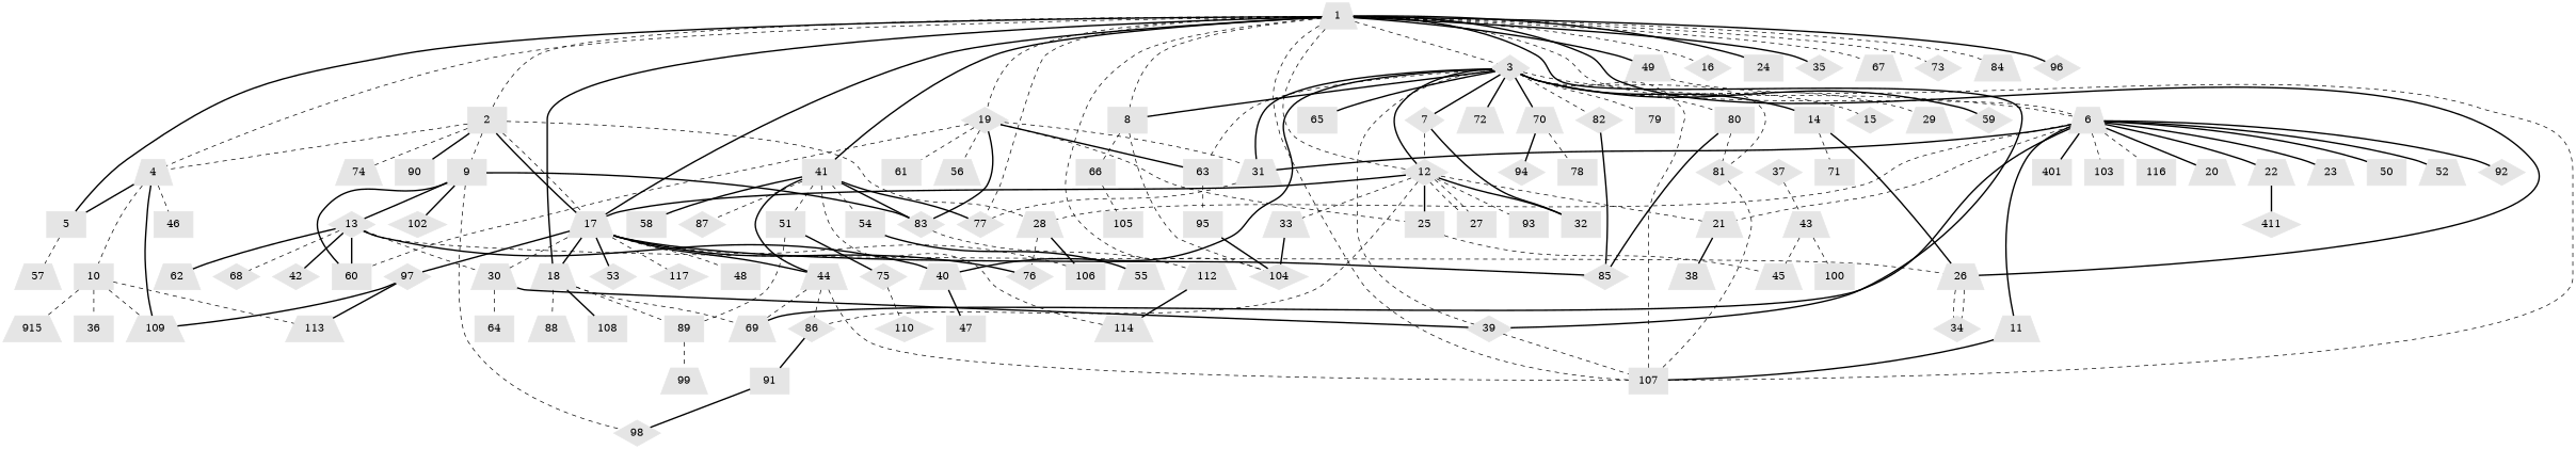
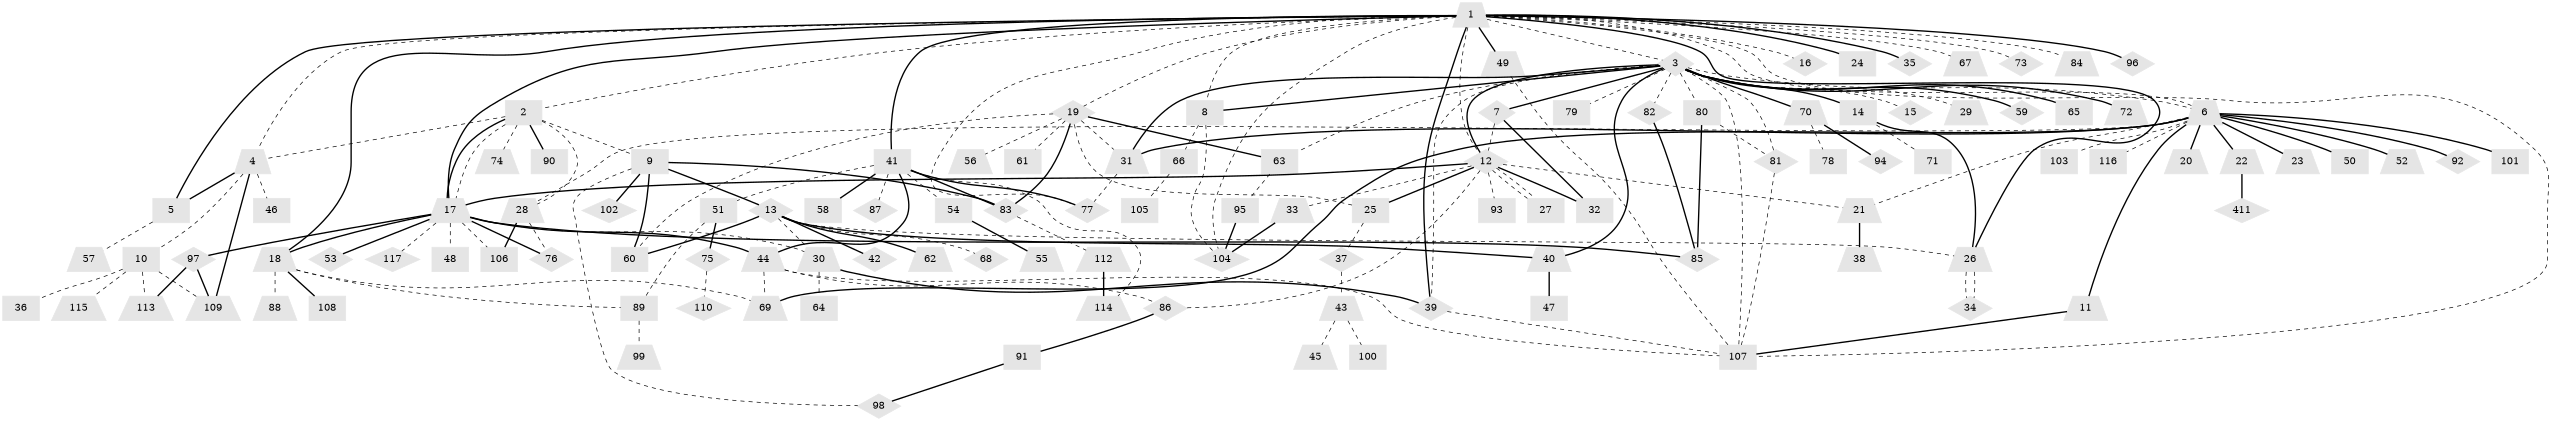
  graph {
    node [color=gray90 shape=box style=filled]
    edge [style=dashed]
    1 [shape=trapezium]
    2
    3 [shape=diamond]
    4 [shape=trapezium]
    5
    6 [shape=trapezium]
    8
    12 [shape=diamond]
    16 [shape=diamond]
    17 [shape=trapezium]
    18 [shape=trapezium]
    19 [shape=diamond]
    24
    26 [shape=trapezium]
    35 [shape=diamond]
    39 [shape=diamond]
    41
    49 [shape=trapezium]
    67 [shape=trapezium]
    73 [shape=diamond]
    77 [shape=diamond]
    84 [shape=trapezium]
    96 [shape=diamond]
    104 [shape=diamond]
    107
    9
    28 [shape=trapezium]
    74 [shape=trapezium]
    90
    7 [shape=diamond]
    14
    15 [shape=diamond]
    29 [shape=trapezium]
    31 [shape=trapezium]
    40 [shape=trapezium]
    59 [shape=diamond]
    63
    65
    70 [shape=trapezium]
    72 [shape=trapezium]
    79
    80
    81 [shape=diamond]
    82 [shape=diamond]
    10
    46
    109 [shape=trapezium]
    57 [shape=trapezium]
    11 [shape=trapezium]
    20 [shape=trapezium]
    21 [shape=trapezium]
    22 [shape=trapezium]
    23 [shape=trapezium]
    50
    52 [shape=trapezium]
    69 [shape=trapezium]
    92 [shape=diamond]
-   101 [label=401]
+   101
    103
    116
    66
    32
    25
    27
    33 [shape=trapezium]
    86 [shape=diamond]
    93
    30 [shape=trapezium]
    44 [shape=trapezium]
    48
    53 [shape=diamond]
    76 [shape=diamond]
    85 [shape=diamond]
    97 [shape=diamond]
    106
    117 [shape=diamond]
    88 [shape=trapezium]
    89
    108
    60
    83 [shape=diamond]
    56 [shape=trapezium]
    61
    34 [shape=diamond]
    51
    54
    58
    87 [shape=diamond]
    114 [shape=trapezium]
    13 [shape=diamond]
    98 [shape=diamond]
    102 [shape=diamond]
    71
    47
    95
    78
    94 [shape=diamond]
    36
    113 [shape=trapezium]
-   115 [shape=trapezium label=915]
+   115 [shape=trapezium]
    38 [shape=trapezium]
    n102 [label=411 shape=diamond]
    105
    42 [shape=diamond]
    62 [shape=trapezium]
    68 [shape=diamond]
    112 [shape=trapezium]
    37 [shape=diamond]
    91
    64
    99 [shape=trapezium]
    43 [shape=trapezium]
    45 [shape=trapezium]
    100
    75 [shape=diamond]
    55 [shape=trapezium]
    110 [shape=diamond]
    1 -- 2
    1 -- 3
    1 -- 4
    1 -- 5 [style=bold]
    1 -- 6
    1 -- 8
    1 -- 12
    1 -- 16
    1 -- 17 [style=bold]
    1 -- 18 [style=bold]
    1 -- 19
    1 -- 24 [style=bold]
    1 -- 26 [style=bold]
    1 -- 35 [style=bold]
    1 -- 39 [style=bold]
    1 -- 41 [style=bold]
    1 -- 49 [style=bold]
    1 -- 67
    1 -- 73
    1 -- 77
    1 -- 84
    1 -- 96 [style=bold]
    1 -- 104
    1 -- 107
    2 -- 4
    2 -- 17 [style=bold]
    2 -- 17
    2 -- 9
    2 -- 28
    2 -- 74
    2 -- 90 [style=bold]
    3 -- 6
    3 -- 8 [style=bold]
    3 -- 12 [style=bold]
    3 -- 39
    3 -- 107
    3 -- 7 [style=bold]
    3 -- 14 [style=bold]
    3 -- 15
    3 -- 29
    3 -- 31 [style=bold]
    3 -- 40 [style=bold]
    3 -- 59 [style=bold]
    3 -- 63
    3 -- 65 [style=bold]
    3 -- 70 [style=bold]
    3 -- 72 [style=bold]
    3 -- 79
    3 -- 80
    3 -- 81
    3 -- 82
    4 -- 5 [style=bold]
    4 -- 10
    4 -- 46
    4 -- 109 [style=bold]
    5 -- 57
    6 -- 28
    6 -- 31 [style=bold]
    6 -- 11 [style=bold]
    6 -- 20 [style=bold]
    6 -- 21
    6 -- 22 [style=bold]
    6 -- 23 [style=bold]
    6 -- 50 [style=bold]
    6 -- 52 [style=bold]
    6 -- 69 [style=bold]
    6 -- 92 [style=bold]
    6 -- 101 [style=bold]
    6 -- 103
    6 -- 116
    8 -- 104
    8 -- 66
    12 -- 17 [style=bold]
    12 -- 21
    12 -- 32 [style=bold]
    12 -- 25 [style=bold]
    12 -- 27
    12 -- 27
    12 -- 33
    12 -- 86
    12 -- 93
    17 -- 18 [style=bold]
    17 -- 30
    17 -- 44 [style=bold]
    17 -- 48
    17 -- 53 [style=bold]
    17 -- 76 [style=bold]
    17 -- 85 [style=bold]
    17 -- 97 [style=bold]
    17 -- 106
    17 -- 117
    18 -- 69
    18 -- 88
    18 -- 89
    18 -- 108 [style=bold]
    19 -- 31
    19 -- 63 [style=bold]
    19 -- 25
    19 -- 60
    19 -- 83 [style=bold]
    19 -- 56
    19 -- 61
    26 -- 34
    26 -- 34
    39 -- 107
    41 -- 77 [style=bold]
    41 -- 44 [style=bold]
    41 -- 83 [style=bold]
    41 -- 51
    41 -- 54
    41 -- 58 [style=bold]
    41 -- 87
    41 -- 114
    49 -- 107
    9 -- 60 [style=bold]
    9 -- 83 [style=bold]
    9 -- 13 [style=bold]
    9 -- 98
    9 -- 102 [style=bold]
    28 -- 76
    28 -- 106 [style=bold]
    7 -- 12
    7 -- 32 [style=bold]
    14 -- 26 [style=bold]
    14 -- 71
    31 -- 77
    40 -- 47 [style=bold]
    63 -- 95
    70 -- 78
    70 -- 94 [style=bold]
    80 -- 81
    80 -- 85 [style=bold]
    81 -- 107
    82 -- 85 [style=bold]
    10 -- 109
    10 -- 36
    10 -- 113
    10 -- 115
    11 -- 107 [style=bold]
    21 -- 38 [style=bold]
    22 -- n102 [style=bold]
    66 -- 105
-   25 -- 45
+   25 -- 37
    33 -- 104 [style=bold]
    86 -- 91 [style=bold]
    30 -- 39 [style=bold]
    30 -- 64
    44 -- 107
    44 -- 69
    44 -- 86
    97 -- 109 [style=bold]
    97 -- 113 [style=bold]
    89 -- 99
    83 -- 112
    51 -- 89
    51 -- 75 [style=bold]
    54 -- 55 [style=bold]
    13 -- 26
    13 -- 40 [style=bold]
    13 -- 30
    13 -- 60 [style=bold]
    13 -- 42 [style=bold]
    13 -- 62 [style=bold]
    13 -- 68
    95 -- 104 [style=bold]
    112 -- 114 [style=bold]
    37 -- 43
    91 -- 98 [style=bold]
    43 -- 45
    43 -- 100
    75 -- 110
  }
